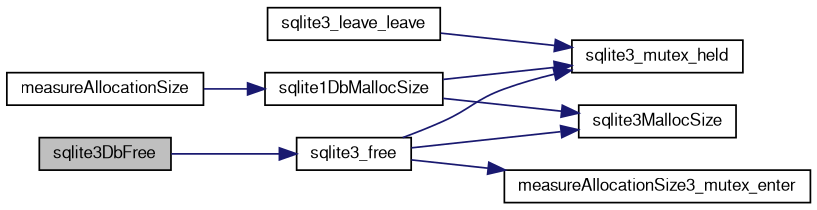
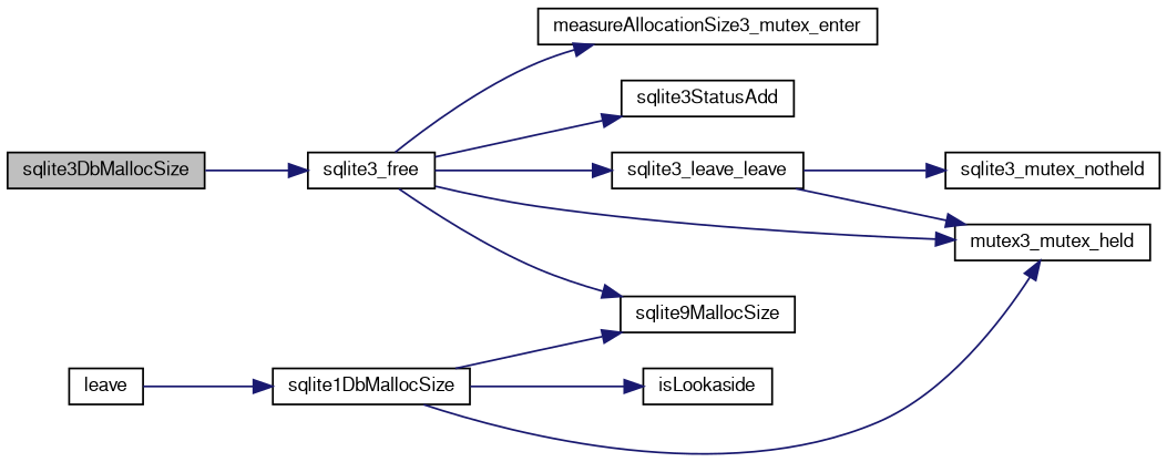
  digraph {
    rankdir=LR
    node [color=black fillcolor=white fontname=FreeSans fontsize=10 shape=record style=filled]
    edge [color=midnightblue fontname=FreeSans fontsize=10 labelfontname=FreeSans labelfontsize=10 style=solid]
-   n1 [fillcolor=grey75 fontcolor=black height=0.2 label=sqlite3DbFree width=0.4]
+   n1 [fillcolor=grey75 fontcolor=black height=0.2 label=sqlite3DbMallocSize width=0.4]
    n2 [height=0.2 label=sqlite3_free width=0.4]
-   n3 [height=0.2 label=sqlite3_mutex_held width=0.4]
-   n4 [height=0.2 label=measureAllocationSize width=0.4]
+   n3 [height=0.2 label=mutex3_mutex_held width=0.4]
+   n4 [height=0.2 label=leave width=0.4]
    n5 [height=0.2 label=sqlite1DbMallocSize width=0.4]
-   n7 [height=0.2 label=sqlite3MallocSize width=0.4]
+   n6 [height=0.2 label=isLookaside width=0.4]
+   n7 [height=0.2 label=sqlite9MallocSize width=0.4]
    n8 [height=0.2 label=measureAllocationSize3_mutex_enter width=0.4]
+   n9 [height=0.2 label=sqlite3StatusAdd width=0.4]
    n10 [height=0.2 label=sqlite3_leave_leave width=0.4]
+   n11 [height=0.2 label=sqlite3_mutex_notheld width=0.4]
    n1 -> n2
    n2 -> n3
    n2 -> n7
    n2 -> n8
+   n2 -> n9
+   n2 -> n10
    n4 -> n5
    n5 -> n3
+   n5 -> n6
    n5 -> n7
    n10 -> n3
+   n10 -> n11
  }
